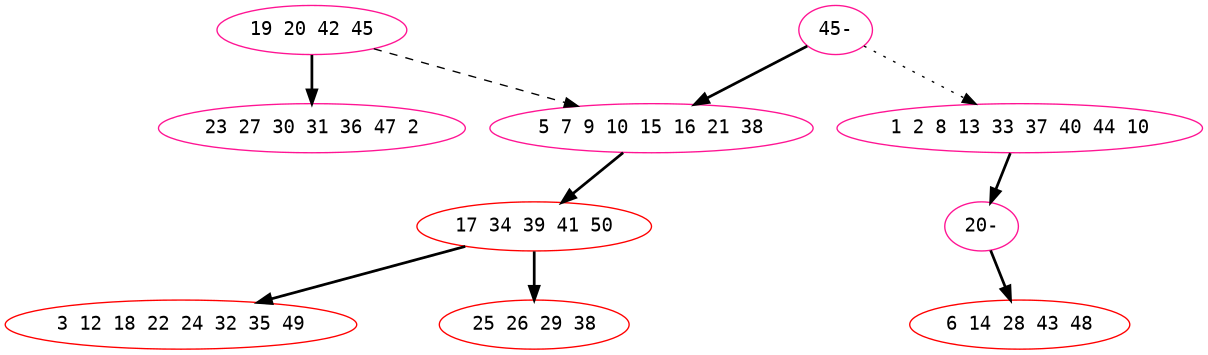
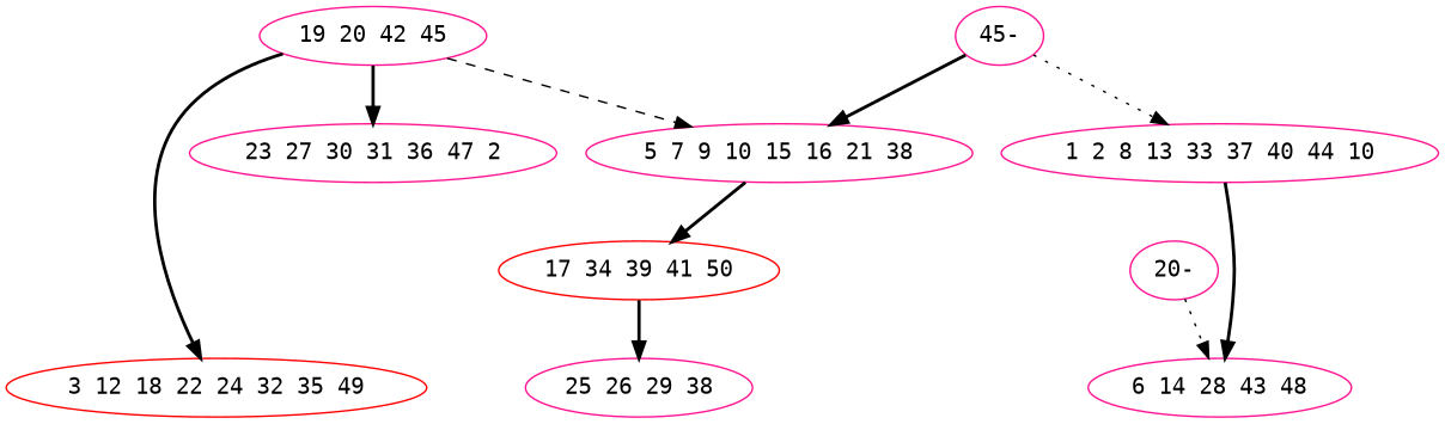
  digraph {
    fontname="DejaVu Sans Mono"
    node [color=deeppink fontname="DejaVu Sans Mono"]
    edge [fontname="DejaVu Sans Mono" style=bold]
    n1 [label="19 20 42 45"]
    n2 [label="23 27 30 31 36 47 2"]
    n3 [label="5 7 9 10 15 16 21 38"]
    n4 [color=red label="3 12 18 22 24 32 35 49"]
    n5 [color=red label="17 34 39 41 50"]
-   n6 [color=red label="25 26 29 38"]
+   n6 [label="25 26 29 38"]
    n7 [label="45-"]
    n8 [label="1 2 8 13 33 37 40 44 10"]
    n9 [label="20-"]
-   n10 [color=red label="6 14 28 43 48"]
+   n10 [label="6 14 28 43 48"]
    n1 -> n2
    n1 -> n3 [style=dashed]
-   n5 -> n4
+   n1 -> n4
    n3 -> n5
    n5 -> n6
    n7 -> n3
    n7 -> n8 [style=dotted]
-   n8 -> n9
-   n9 -> n10
+   n8 -> n10
+   n9 -> n10 [style=dotted]
  }
